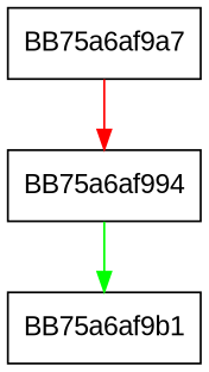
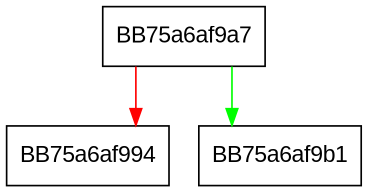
  digraph {
    fontname="Liberation Sans"
    splines=ortho
    node [fontname="Liberation Sans" shape=box]
    edge [fontname="Liberation Sans"]
    BB75a6af994
    BB75a6af9b1
    BB75a6af9a7
-   BB75a6af994 -> BB75a6af9b1 [color=green]
+   BB75a6af9a7 -> BB75a6af9b1 [color=green]
    BB75a6af9a7 -> BB75a6af994 [color=red]
  }
